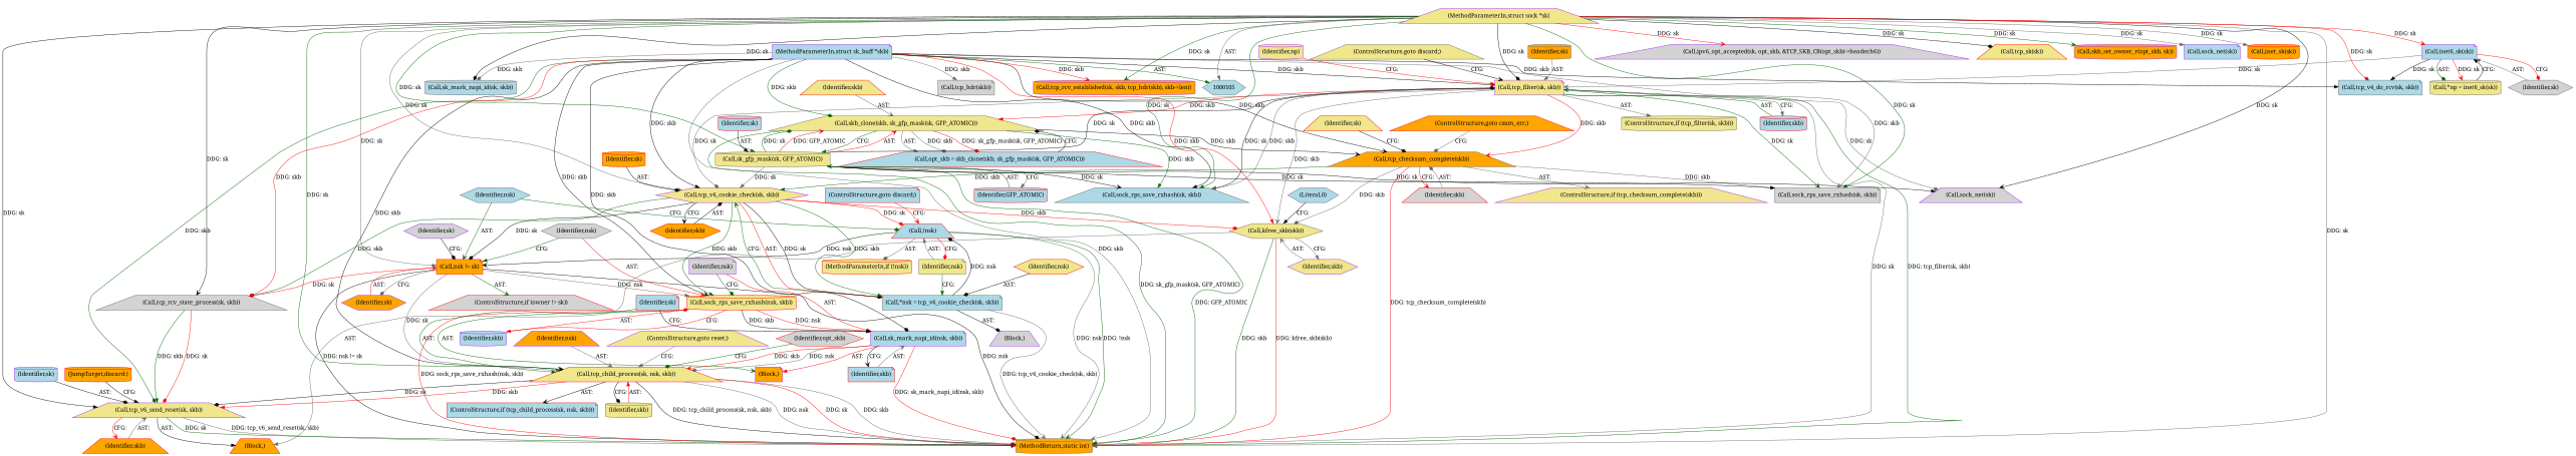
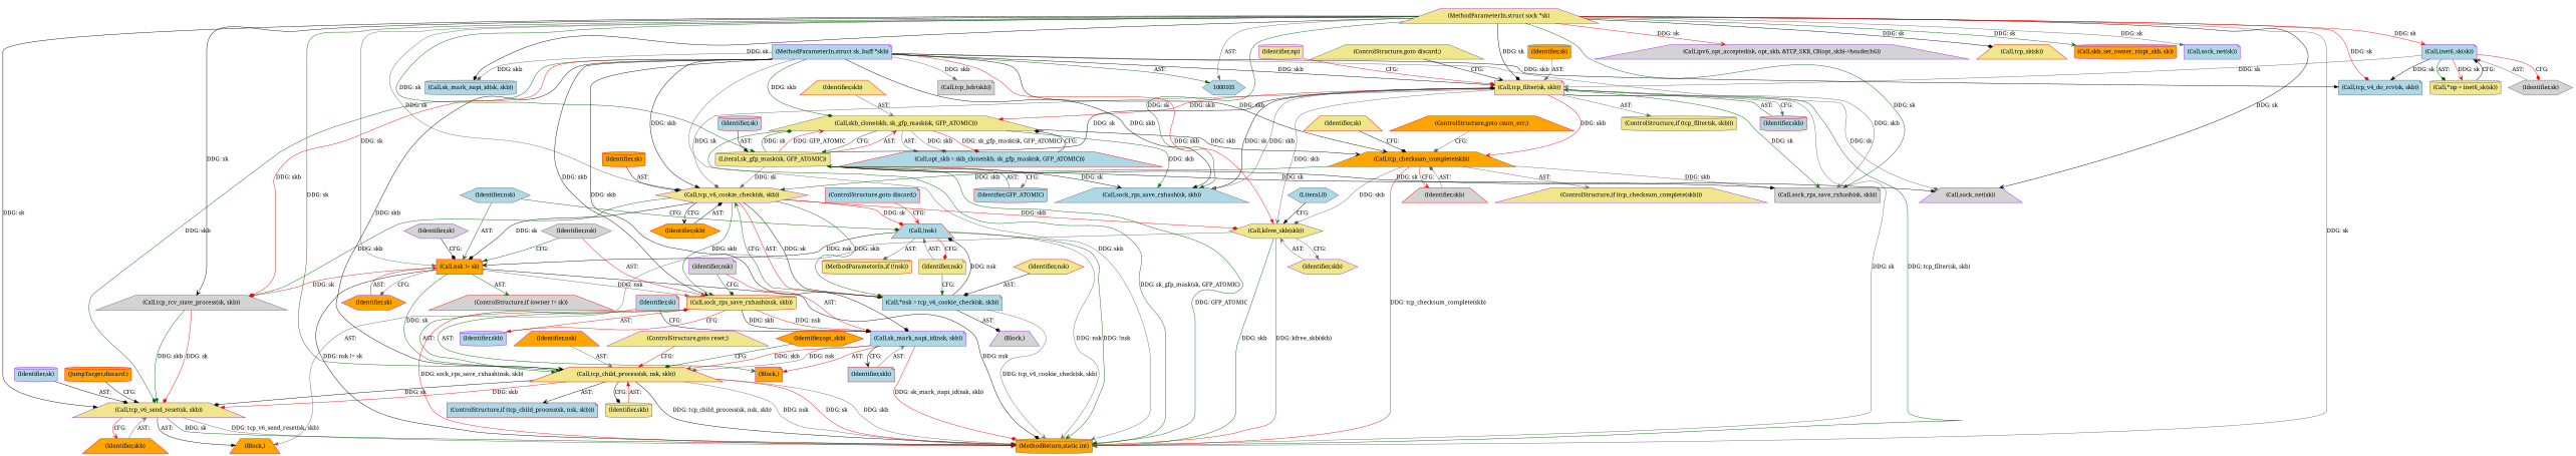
  digraph {
    fontname="Noto Serif"
    node [color=red fillcolor=khaki fontname="Noto Serif" shape=trapezium style=filled]
    edge [arrowhead=normal color=black fontname="Noto Serif"]
    n1 [label="(Call,tcp_child_process(sk, nsk, skb))"]
    n2 [color=purple label="(Call,tcp_v6_send_reset(sk, skb))"]
    n3 [color=gray40 fillcolor=orange label="(MethodReturn,static int)" shape=cylinder]
    n4 [fillcolor=lightblue label="(ControlStructure,if (tcp_child_process(sk, nsk, skb)))" shape=note]
    n5 [color=gray40 label="(Identifier,skb)" shape=cylinder]
    n6 [fillcolor=orange label="(Identifier,skb)"]
    n7 [fillcolor=orange label="(Block,)"]
    n8 [fillcolor=orange label="(Call,nsk != sk)" shape=note]
    n9 [label="(Call,sock_rps_save_rxhash(nsk, skb))" shape=cylinder]
    n10 [fillcolor=lightgrey label="(ControlStructure,if (owner != sk))"]
    n11 [color=purple fillcolor=orange label="(Identifier,sk)" shape=hexagon]
    n12 [color=gray40 fillcolor=lightgrey label="(Call,tcp_rcv_state_process(sk, skb))"]
    n13 [color=purple fillcolor=lightblue label="(Call,sk_mark_napi_id(nsk, skb))" shape=note]
    n14 [color=purple fillcolor=orange label="(Block,)" shape=note]
    n15 [color=purple fillcolor=lightblue label="(Identifier,skb)" shape=cylinder]
    n16 [fillcolor=lightblue label="(Call,!nsk)"]
    n17 [color=gray40 label="(Identifier,nsk)" shape=note]
    n18 [label="(MethodParameterIn,if (!nsk))" shape=cylinder]
    n19 [color=gray40 fillcolor=lightblue label="(Call,*nsk = tcp_v6_cookie_check(sk, skb))" shape=note]
    n20 [color=purple label="(Call,tcp_v6_cookie_check(sk, skb))" shape=hexagon]
    n21 [color=purple fillcolor=lightgrey label="(Block,)"]
    n22 [color=gray40 label="(Call,kfree_skb(skb))" shape=hexagon]
    n23 [fillcolor=orange label="(Identifier,skb)" shape=hexagon]
    n24 [color=purple label="(Identifier,skb)" shape=hexagon]
    n25 [color=purple label="(Call,tcp_filter(sk, skb))" shape=note]
    n26 [color=gray40 fillcolor=orange label="(Call,tcp_checksum_complete(skb))"]
    n27 [color=gray40 label="(Call,skb_clone(skb, sk_gfp_mask(sk, GFP_ATOMIC)))"]
    n28 [color=gray40 fillcolor=lightgrey label="(Call,sock_rps_save_rxhash(sk, skb))" shape=note]
    n29 [color=gray40 fillcolor=lightblue label="(Call,sock_rps_save_rxhash(sk, skb))"]
    n30 [fillcolor=lightblue label="(Identifier,skb)" shape=cylinder]
    n31 [color=purple fillcolor=lightgrey label="(Call,sock_net(sk))"]
    n32 [color=gray40 label="(ControlStructure,if (tcp_filter(sk, skb)))" shape=cylinder]
-   n33 [color=gray40 label="(Call,sk_gfp_mask(sk, GFP_ATOMIC))" shape=cylinder]
+   n33 [color=gray40 label="(Literal,sk_gfp_mask(sk, GFP_ATOMIC))" shape=cylinder]
    n34 [fillcolor=lightblue label="(Identifier,GFP_ATOMIC)" shape=cylinder]
    n35 [color=purple label="(ControlStructure,if (tcp_checksum_complete(skb)))"]
    n36 [fillcolor=lightgrey label="(Identifier,skb)"]
    n37 [fillcolor=lightblue label="(Call,opt_skb = skb_clone(skb, sk_gfp_mask(sk, GFP_ATOMIC)))"]
    n38 [color=purple fillcolor=lightblue label="(Call,inet6_sk(sk))" shape=note]
    n39 [color=gray40 fillcolor=lightblue label="(Call,tcp_v4_do_rcv(sk, skb))" shape=note]
    n40 [color=gray40 label="(Call,*np = inet6_sk(sk))" shape=cylinder]
    n41 [color=gray40 fillcolor=lightgrey label="(Identifier,sk)" shape=hexagon]
    n42 [color=purple label="(MethodParameterIn,struct sock *sk)"]
    n43 [color=gray40 fillcolor=lightblue label="(Call,sk_mark_napi_id(sk, skb))" shape=cylinder]
-   n44 [color=purple fillcolor=orange label="(Call,tcp_rcv_established(sk, skb, tcp_hdr(skb), skb->len))" shape=cylinder]
    n45 [color=purple fillcolor=lightgrey label="(Call,ipv6_opt_accepted(sk, opt_skb, &TCP_SKB_CB(opt_skb)->header.h6))"]
    n46 [label="(Call,tcp_sk(sk))"]
    n47 [color=purple fillcolor=orange label="(Call,skb_set_owner_r(opt_skb, sk))" shape=cylinder]
    n48 [color=purple fillcolor=lightblue label="(Call,sock_net(sk))" shape=note]
-   n49 [fillcolor=orange label="(Call,inet_sk(sk))" shape=cylinder]
    1000105 [color=gray40 fillcolor=lightblue shape=hexagon]
    n51 [color=purple fillcolor=lightblue label="(MethodParameterIn,struct sk_buff *skb)" shape=note]
    n52 [color=gray40 fillcolor=lightgrey label="(Call,tcp_hdr(skb))" shape=note]
    n53 [fillcolor=lightblue label="(Identifier,skb)" shape=note]
    n54 [color=purple fillcolor=lightgrey label="(Identifier,nsk)" shape=note]
    n55 [color=purple fillcolor=lightgrey label="(Identifier,sk)" shape=hexagon]
    n56 [fillcolor=orange label="(ControlStructure,goto csum_err;)"]
    n57 [fillcolor=lightblue label="(Identifier,sk)" shape=cylinder]
    n58 [color=purple fillcolor=lightblue label="(Identifier,sk)" shape=cylinder]
    n59 [label="(Identifier,skb)"]
    n60 [color=purple fillcolor=orange label="(Identifier,nsk)"]
    n61 [color=gray40 fillcolor=lightblue label="(Identifier,nsk)" shape=hexagon]
    n62 [fillcolor=orange label="(Identifier,sk)" shape=cylinder]
    n63 [fillcolor=lightblue label="(ControlStructure,goto discard;)" shape=note]
    n64 [fillcolor=lightblue label="(Identifier,sk)" shape=note]
    n65 [fillcolor=orange label="(JumpTarget,discard:)" shape=cylinder]
    n66 [color=purple label="(ControlStructure,goto reset;)"]
    n67 [color=gray40 fillcolor=orange label="(Identifier,sk)" shape=cylinder]
    n68 [label="(Identifier,nsk)" shape=hexagon]
-   n69 [fillcolor=lightgrey label="(Identifier,opt_skb)" shape=hexagon]
+   n69 [fillcolor=orange label="(Identifier,opt_skb)" shape=hexagon]
    n70 [color=gray40 fillcolor=lightblue label="(Literal,0)" shape=hexagon]
    n71 [color=purple label="(Identifier,np)" shape=cylinder]
    n72 [color=gray40 label="(ControlStructure,goto discard;)"]
    n73 [label="(Identifier,sk)"]
    n74 [color=gray40 fillcolor=lightgrey label="(Identifier,nsk)" shape=hexagon]
    n1 -> n2 [arrowhead=diamond label="DDG: sk"]
    n1 -> n2 [color=red label="DDG: skb"]
    n1 -> n3 [arrowhead=vee color=red label="DDG: sk"]
    n1 -> n3 [arrowhead=diamond color=gray40 label="DDG: skb"]
    n1 -> n3 [label="DDG: tcp_child_process(sk, nsk, skb)"]
    n1 -> n3 [arrowhead=diamond color=gray40 label="DDG: nsk"]
    n1 -> n4 [arrowhead=vee label="AST: "]
    n1 -> n5 [arrowhead=diamond label="CFG: "]
    n2 -> n3 [arrowhead=vee color=gray40 label="DDG: tcp_v6_send_reset(sk, skb)"]
    n2 -> n3 [color=darkgreen label="DDG: sk"]
    n2 -> n6 [arrowhead=vee color=red label="CFG: "]
    n2 -> n7 [label="AST: "]
    n5 -> n1 [color=red label="AST: "]
    n6 -> n2 [arrowhead=vee color=gray40 label="AST: "]
-   n8 -> n1 [color=gray40 label="DDG: sk"]
+   n8 -> n1 [color=darkgreen label="DDG: sk"]
    n8 -> n3 [arrowhead=diamond label="DDG: nsk"]
    n8 -> n3 [label="DDG: nsk != sk"]
    n8 -> n9 [color=gray40 label="DDG: nsk"]
    n8 -> n10 [arrowhead=vee color=darkgreen label="AST: "]
    n8 -> n11 [arrowhead=diamond color=gray40 label="CFG: "]
    n8 -> n12 [arrowhead=diamond color=red label="DDG: sk"]
    n9 -> n3 [arrowhead=vee color=red label="DDG: sock_rps_save_rxhash(nsk, skb)"]
    n9 -> n13 [arrowhead=vee color=red label="DDG: nsk"]
    n9 -> n13 [label="DDG: skb"]
    n9 -> n14 [arrowhead=vee color=darkgreen label="AST: "]
    n9 -> n15 [color=red label="CFG: "]
    n11 -> n8 [arrowhead=vee color=red label="AST: "]
    n12 -> n2 [arrowhead=diamond color=red label="DDG: sk"]
    n12 -> n2 [color=darkgreen label="DDG: skb"]
    n13 -> n1 [arrowhead=diamond color=gray40 label="DDG: nsk"]
    n13 -> n1 [arrowhead=vee color=red label="DDG: skb"]
    n13 -> n3 [arrowhead=diamond color=red label="DDG: sk_mark_napi_id(nsk, skb)"]
    n13 -> n14 [color=red label="AST: "]
    n13 -> n53 [arrowhead=vee label="CFG: "]
    n15 -> n9 [arrowhead=diamond color=red label="AST: "]
    n16 -> n3 [arrowhead=vee color=gray40 label="DDG: nsk"]
    n16 -> n3 [arrowhead=vee color=darkgreen label="DDG: !nsk"]
    n16 -> n8 [arrowhead=vee label="DDG: nsk"]
    n16 -> n17 [arrowhead=diamond color=red label="CFG: "]
    n16 -> n18 [arrowhead=diamond color=gray40 label="AST: "]
    n17 -> n16 [color=gray40 label="AST: "]
    n17 -> n19 [color=darkgreen label="CFG: "]
    n19 -> n3 [arrowhead=vee color=gray40 label="DDG: tcp_v6_cookie_check(sk, skb)"]
    n19 -> n16 [arrowhead=diamond label="DDG: nsk"]
    n19 -> n20 [arrowhead=vee color=darkgreen label="CFG: "]
    n19 -> n21 [arrowhead=diamond label="AST: "]
    n20 -> n8 [arrowhead=diamond label="DDG: sk"]
    n20 -> n9 [color=darkgreen label="DDG: skb"]
    n20 -> n12 [color=darkgreen label="DDG: skb"]
    n20 -> n16 [arrowhead=diamond color=red label="DDG: sk"]
    n20 -> n19 [arrowhead=diamond color=red label="AST: "]
    n20 -> n19 [label="DDG: sk"]
    n20 -> n19 [color=darkgreen label="DDG: skb"]
    n20 -> n22 [arrowhead=diamond color=red label="DDG: skb"]
    n20 -> n23 [arrowhead=vee label="CFG: "]
    n22 -> n3 [arrowhead=vee color=red label="DDG: kfree_skb(skb)"]
    n22 -> n3 [color=darkgreen label="DDG: skb"]
    n22 -> n7 [color=gray40 label="AST: "]
    n22 -> n24 [color=gray40 label="CFG: "]
    n23 -> n20 [arrowhead=diamond label="AST: "]
    n24 -> n22 [arrowhead=vee color=gray40 label="AST: "]
    n25 -> n3 [arrowhead=diamond color=gray40 label="DDG: sk"]
    n25 -> n3 [arrowhead=diamond color=darkgreen label="DDG: tcp_filter(sk, skb)"]
    n25 -> n20 [arrowhead=diamond color=gray40 label="DDG: sk"]
    n25 -> n22 [arrowhead=vee color=gray40 label="DDG: skb"]
    n25 -> n26 [arrowhead=vee color=red label="DDG: skb"]
    n25 -> n27 [color=red label="DDG: skb"]
    n25 -> n28 [arrowhead=vee color=darkgreen label="DDG: sk"]
    n25 -> n29 [label="DDG: sk"]
    n25 -> n29 [color=gray40 label="DDG: skb"]
    n25 -> n30 [color=gray40 label="CFG: "]
    n25 -> n31 [arrowhead=diamond color=gray40 label="DDG: sk"]
    n25 -> n32 [color=gray40 label="AST: "]
    n26 -> n3 [arrowhead=vee color=red label="DDG: tcp_checksum_complete(skb)"]
    n26 -> n20 [color=darkgreen label="DDG: skb"]
    n26 -> n22 [arrowhead=diamond color=gray40 label="DDG: skb"]
    n26 -> n28 [color=gray40 label="DDG: skb"]
    n26 -> n35 [arrowhead=vee color=gray40 label="AST: "]
    n26 -> n36 [arrowhead=vee color=red label="CFG: "]
    n27 -> n3 [color=darkgreen label="DDG: sk_gfp_mask(sk, GFP_ATOMIC)"]
    n27 -> n26 [arrowhead=vee label="DDG: skb"]
    n27 -> n29 [color=darkgreen label="DDG: skb"]
    n27 -> n33 [color=darkgreen label="CFG: "]
    n27 -> n37 [color=gray40 label="AST: "]
    n27 -> n37 [arrowhead=diamond color=gray40 label="DDG: skb"]
    n27 -> n37 [arrowhead=diamond color=red label="DDG: sk_gfp_mask(sk, GFP_ATOMIC)"]
    n30 -> n25 [arrowhead=vee color=darkgreen label="AST: "]
    n33 -> n3 [arrowhead=vee color=darkgreen label="DDG: GFP_ATOMIC"]
    n33 -> n20 [color=gray40 label="DDG: sk"]
    n33 -> n25 [arrowhead=diamond label="DDG: sk"]
    n33 -> n27 [arrowhead=vee color=red label="AST: "]
    n33 -> n27 [arrowhead=diamond color=darkgreen label="DDG: sk"]
    n33 -> n27 [arrowhead=vee color=red label="DDG: GFP_ATOMIC"]
    n33 -> n28 [label="DDG: sk"]
    n33 -> n29 [arrowhead=vee label="DDG: sk"]
    n33 -> n31 [label="DDG: sk"]
    n33 -> n34 [color=gray40 label="CFG: "]
    n34 -> n33 [arrowhead=vee color=darkgreen label="AST: "]
    n36 -> n26 [arrowhead=diamond color=gray40 label="AST: "]
    n37 -> n27 [arrowhead=diamond label="CFG: "]
    n38 -> n25 [arrowhead=vee color=gray40 label="DDG: sk"]
    n38 -> n39 [label="DDG: sk"]
    n38 -> n40 [arrowhead=diamond color=darkgreen label="AST: "]
    n38 -> n40 [arrowhead=vee color=red label="DDG: sk"]
    n38 -> n41 [arrowhead=diamond color=red label="CFG: "]
    n40 -> n38 [label="CFG: "]
    n41 -> n38 [color=gray40 label="AST: "]
    n42 -> n1 [arrowhead=vee color=darkgreen label="DDG: sk"]
    n42 -> n2 [label="DDG: sk"]
    n42 -> n3 [color=gray40 label="DDG: sk"]
    n42 -> n8 [color=gray40 label="DDG: sk"]
    n42 -> n12 [arrowhead=vee label="DDG: sk"]
    n42 -> n20 [color=gray40 label="DDG: sk"]
    n42 -> n25 [arrowhead=diamond label="DDG: sk"]
    n42 -> n28 [color=darkgreen label="DDG: sk"]
    n42 -> n29 [color=darkgreen label="DDG: sk"]
    n42 -> n31 [arrowhead=vee label="DDG: sk"]
    n42 -> n33 [color=darkgreen label="DDG: sk"]
    n42 -> n38 [arrowhead=vee color=red label="DDG: sk"]
    n42 -> n39 [arrowhead=diamond color=red label="DDG: sk"]
    n42 -> n43 [arrowhead=diamond label="DDG: sk"]
-   n42 -> n44 [arrowhead=vee color=darkgreen label="DDG: sk"]
    n42 -> n45 [arrowhead=vee color=red label="DDG: sk"]
    n42 -> n46 [arrowhead=diamond label="DDG: sk"]
    n42 -> n47 [arrowhead=vee color=darkgreen label="DDG: sk"]
    n42 -> n48 [color=gray40 label="DDG: sk"]
-   n42 -> n49 [color=gray40 label="DDG: sk"]
    n42 -> 1000105 [color=gray40 label="AST: "]
    n51 -> n1 [arrowhead=vee label="DDG: skb"]
    n51 -> n2 [arrowhead=diamond color=darkgreen label="DDG: skb"]
    n51 -> n3 [arrowhead=vee color=gray40 label="DDG: skb"]
    n51 -> n9 [arrowhead=vee label="DDG: skb"]
    n51 -> n12 [arrowhead=diamond color=red label="DDG: skb"]
    n51 -> n13 [arrowhead=diamond label="DDG: skb"]
    n51 -> n20 [label="DDG: skb"]
    n51 -> n22 [color=red label="DDG: skb"]
    n51 -> n25 [arrowhead=vee label="DDG: skb"]
    n51 -> n26 [arrowhead=vee label="DDG: skb"]
    n51 -> n27 [arrowhead=diamond color=darkgreen label="DDG: skb"]
    n51 -> n28 [arrowhead=vee color=gray40 label="DDG: skb"]
    n51 -> n29 [label="DDG: skb"]
    n51 -> n39 [label="DDG: skb"]
    n51 -> n43 [arrowhead=diamond color=gray40 label="DDG: skb"]
-   n51 -> n44 [arrowhead=vee color=red label="DDG: skb"]
    n51 -> 1000105 [color=darkgreen label="AST: "]
    n51 -> n52 [color=gray40 label="DDG: skb"]
    n53 -> n13 [arrowhead=vee color=gray40 label="AST: "]
    n54 -> n9 [arrowhead=diamond color=darkgreen label="CFG: "]
    n54 -> n13 [color=red label="AST: "]
    n55 -> n8 [arrowhead=diamond label="CFG: "]
    n56 -> n26 [arrowhead=diamond color=gray40 label="CFG: "]
    n57 -> n33 [label="AST: "]
    n58 -> n2 [arrowhead=diamond label="AST: "]
    n59 -> n27 [arrowhead=vee color=gray40 label="AST: "]
    n60 -> n1 [arrowhead=vee color=gray40 label="AST: "]
    n61 -> n8 [arrowhead=vee color=darkgreen label="AST: "]
    n61 -> n16 [arrowhead=diamond color=darkgreen label="CFG: "]
    n62 -> n20 [arrowhead=diamond label="AST: "]
    n63 -> n16 [arrowhead=vee color=red label="CFG: "]
    n64 -> n1 [color=darkgreen label="AST: "]
    n64 -> n13 [label="CFG: "]
    n65 -> n2 [label="CFG: "]
-   n66 -> n1 [color=gray40 label="CFG: "]
+   n66 -> n1 [color=red label="CFG: "]
    n67 -> n25 [color=gray40 label="AST: "]
    n68 -> n19 [arrowhead=diamond label="AST: "]
    n69 -> n1 [arrowhead=diamond color=darkgreen label="CFG: "]
    n70 -> n22 [label="CFG: "]
    n71 -> n25 [arrowhead=diamond color=red label="CFG: "]
    n72 -> n25 [arrowhead=vee label="CFG: "]
    n73 -> n26 [arrowhead=diamond label="CFG: "]
    n74 -> n8 [color=darkgreen label="CFG: "]
    n74 -> n9 [arrowhead=vee color=red label="AST: "]
  }
